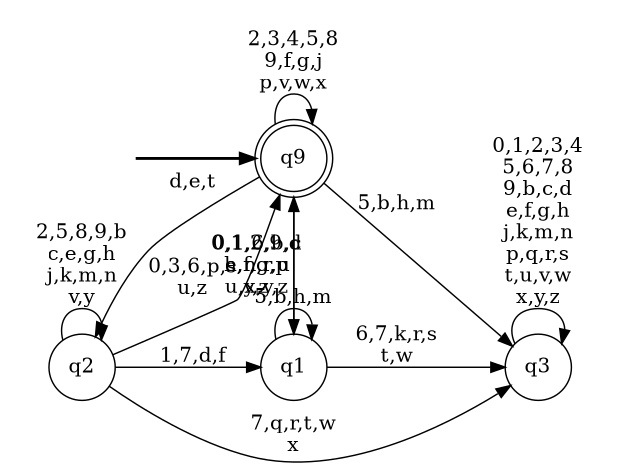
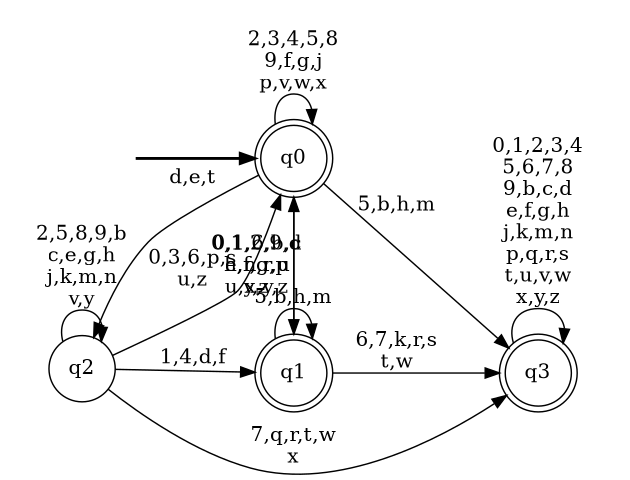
  digraph {
    rankdir=LR
    node [shape=doublecircle style="rounded,filled" color=black fillcolor=white]
    __start0 [height=0 shape=none style=invis width=0 color="" fillcolor=""]
-   n2 [label=q9]
-   n3 [label=q1 shape=circle]
+   n2 [label=q0]
+   n3 [label=q1]
    n4 [label=q2 shape=circle style=filled]
-   n5 [label=q3 shape=circle style=filled]
+   n5 [label=q3 style=filled]
    subgraph cluster_1 {
      nodesep=0.15
      ranksep=0.15
      style=invis
      __start0
      n2
    }
    __start0 -> n2 [penwidth=2]
    n2 -> n2 [label="2,3,4,5,8\n9,f,g,j\np,v,w,x"]
    n2 -> n3 [label="0,1,6,b,c\nh,n,r,u\ny,z"]
    n2 -> n4 [label="d,e,t"]
    n2 -> n5 [label="5,b,h,m"]
    n3 -> n2 [label="0,1,2,9,d\ne,f,g,p\nu,x,y,z"]
    n3 -> n3 [label="5,b,h,m"]
    n3 -> n5 [label="6,7,k,r,s\nt,w"]
    n4 -> n2 [label="0,3,6,p,s\nu,z"]
-   n4 -> n3 [label="1,7,d,f"]
+   n4 -> n3 [label="1,4,d,f"]
    n4 -> n4 [label="2,5,8,9,b\nc,e,g,h\nj,k,m,n\nv,y"]
    n4 -> n5 [label="7,q,r,t,w\nx"]
    n5 -> n5 [label="0,1,2,3,4\n5,6,7,8\n9,b,c,d\ne,f,g,h\nj,k,m,n\np,q,r,s\nt,u,v,w\nx,y,z"]
  }
